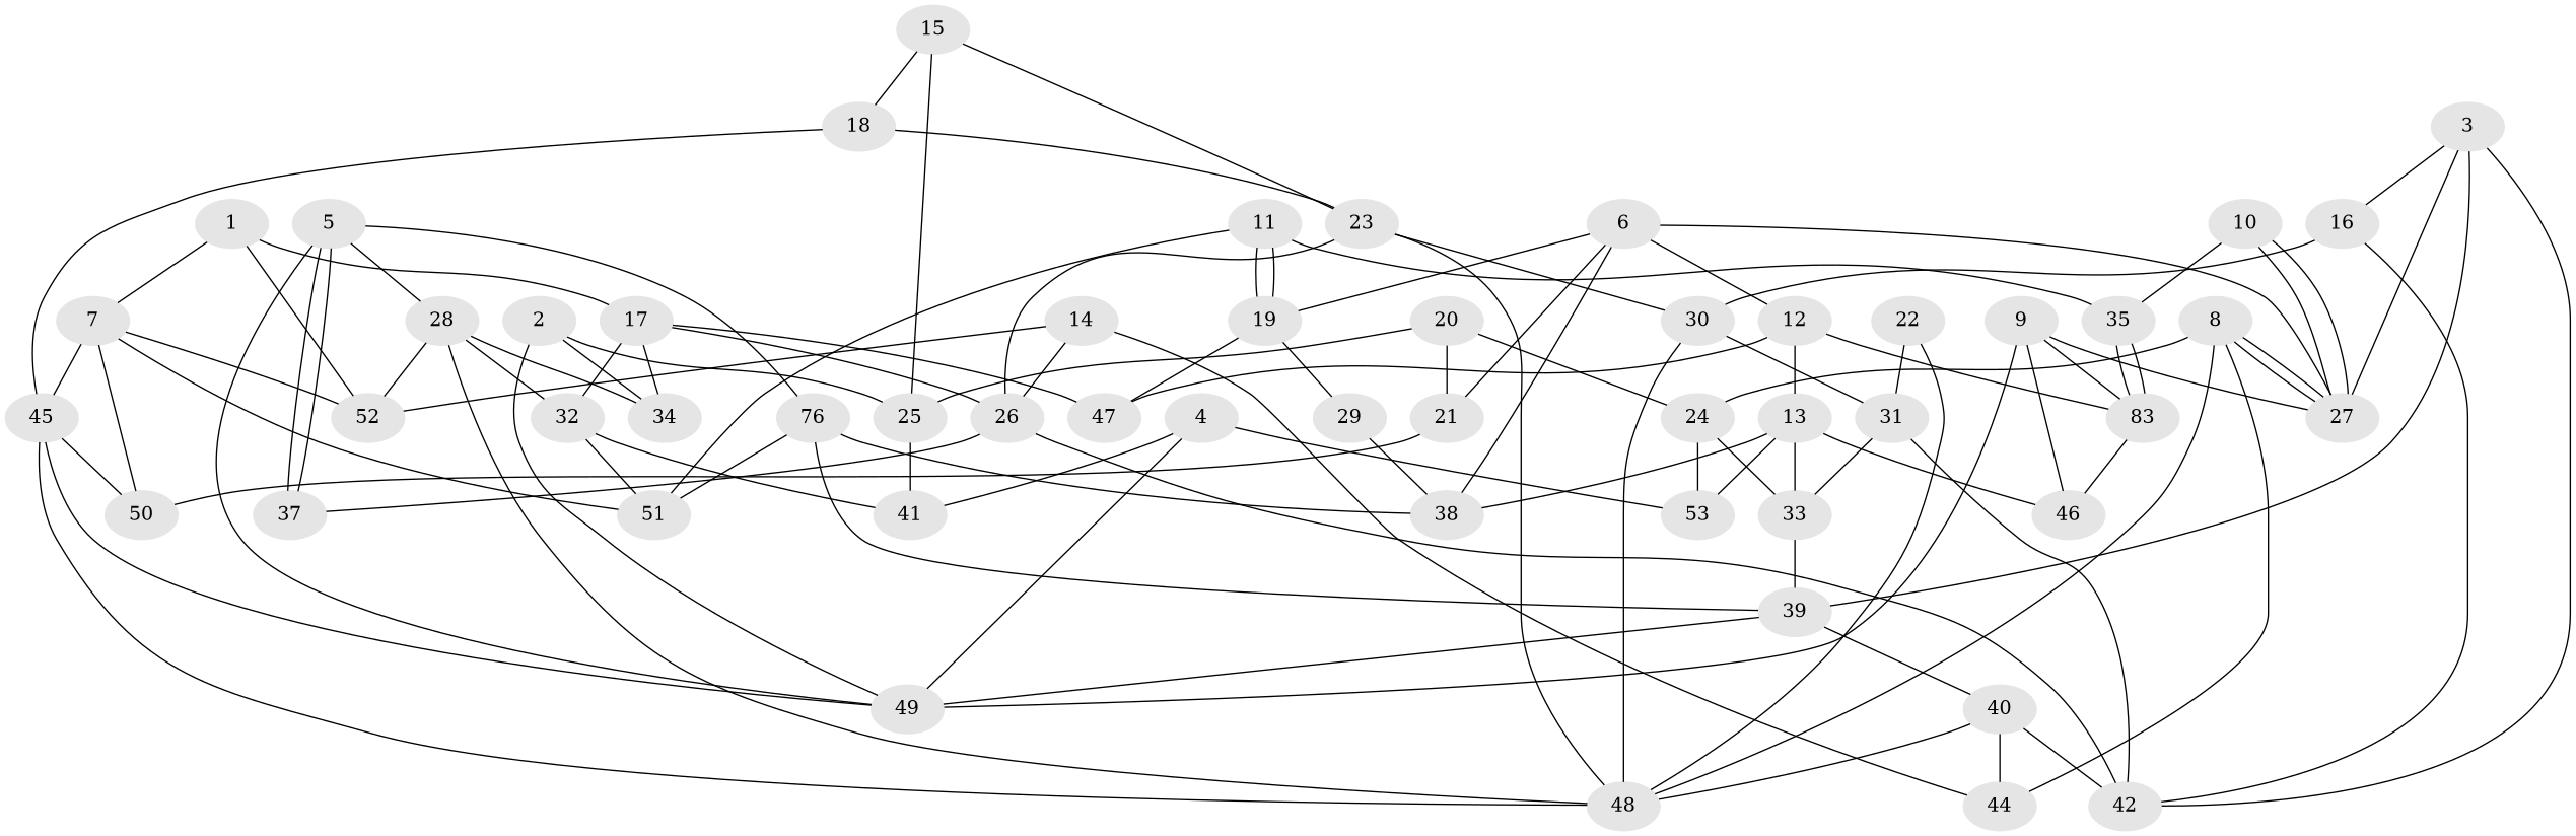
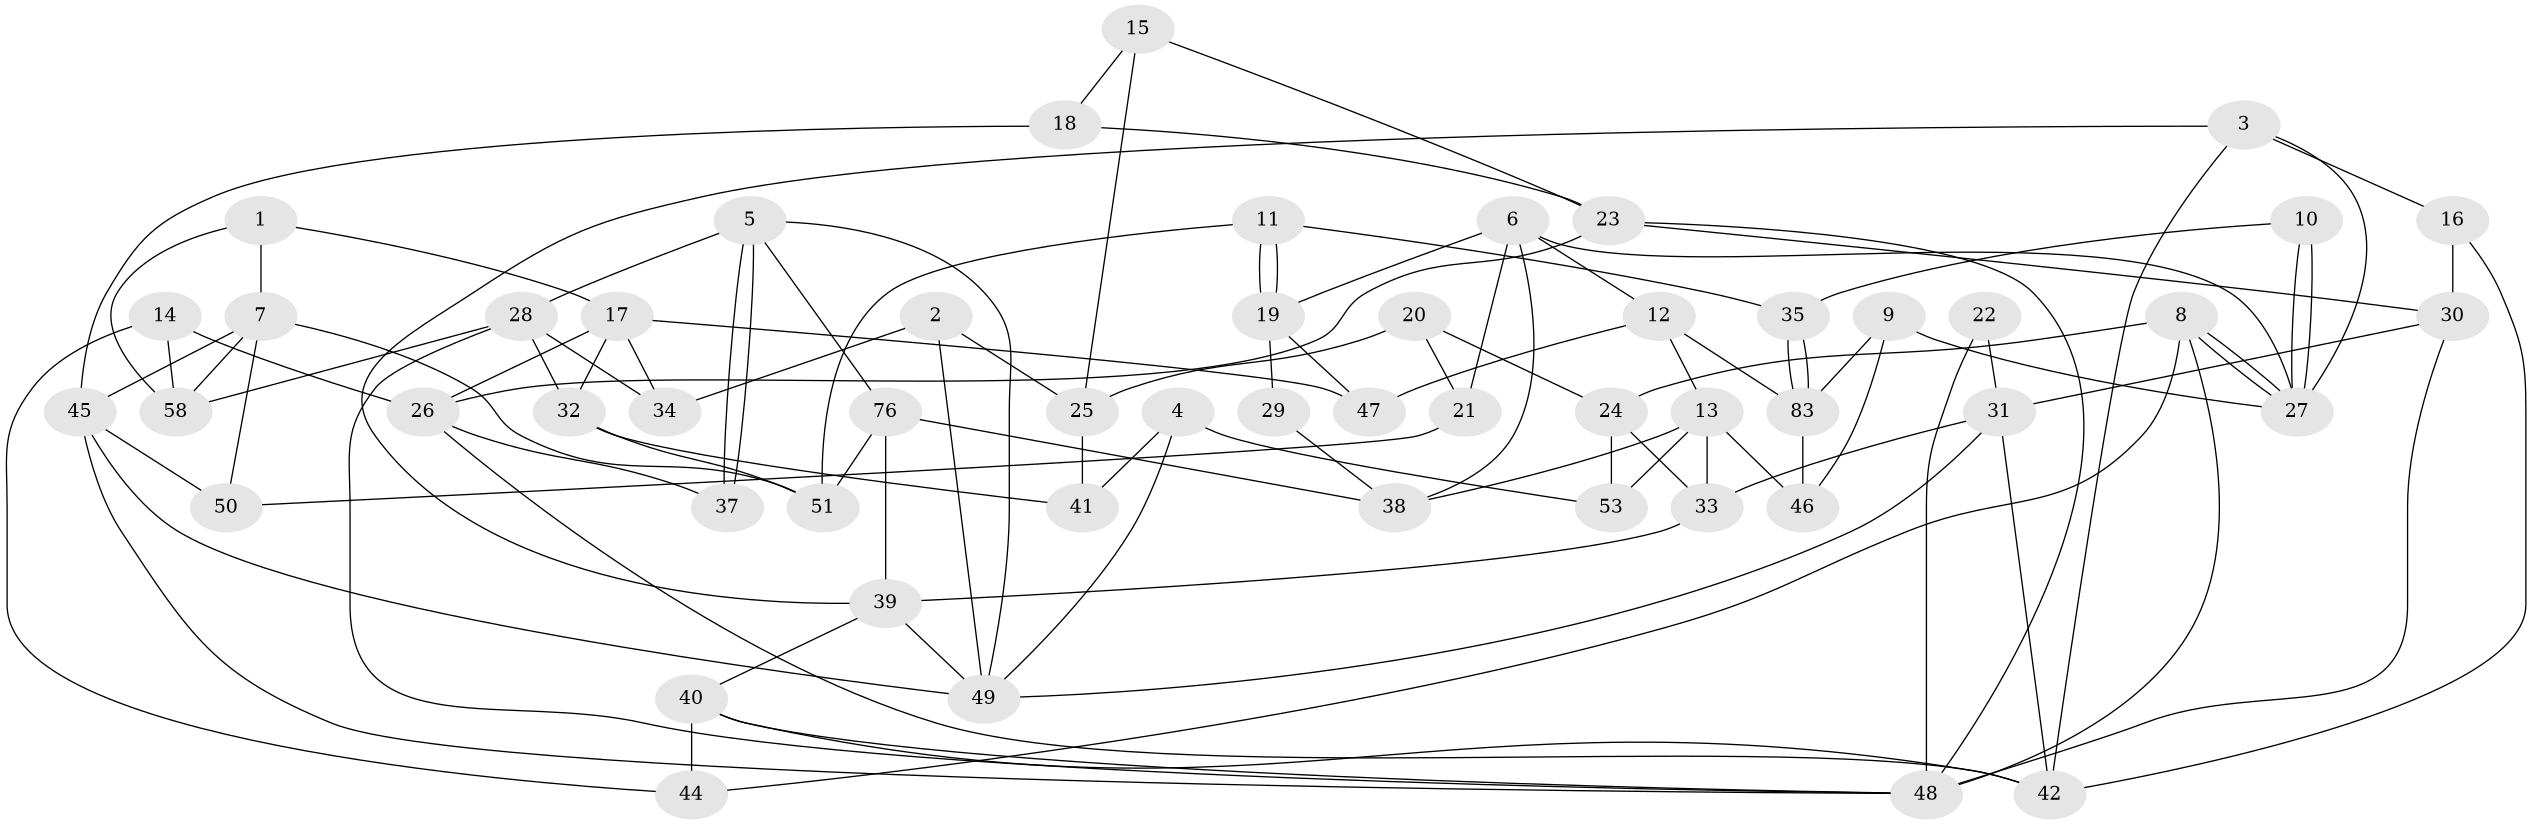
  graph {
    node [color=gray90 style=filled]
    1
    7
    17
-   52
+   52 [label=58]
    45
    50
    51
    34
    47
    26
    32
    2
    25
    49
    41
    3
    16
    27
    39
    42
    30
    40
    4
    53
    5
    28
    n27 [label=76]
    37
    48
    38
    6
    12
    19
    21
    n35 [label=83]
    13
    29
    8
    24
    44
    33
    9
    46
    10
    35
    11
    14
    15
    18
    23
    31
    20
    22
    1 -- 7
    1 -- 17
    1 -- 52
    7 -- 52
    7 -- 45
    7 -- 50
    7 -- 51
    17 -- 34
    17 -- 47
    17 -- 26
    17 -- 32
    45 -- 50
    45 -- 49
    45 -- 48
    26 -- 42
    26 -- 37
    32 -- 51
    32 -- 41
    2 -- 34
    2 -- 25
    2 -- 49
    25 -- 41
    3 -- 16
    3 -- 27
    3 -- 39
    3 -- 42
    16 -- 42
    16 -- 30
    39 -- 49
    39 -- 40
    30 -- 48
    30 -- 31
    40 -- 42
    40 -- 48
    40 -- 44
    4 -- 49
    4 -- 41
    4 -- 53
    5 -- 49
    5 -- 28
    5 -- n27
    5 -- 37
    5 -- 37
    28 -- 52
    28 -- 34
    28 -- 32
    28 -- 48
    n27 -- 51
    n27 -- 39
    n27 -- 38
    6 -- 27
    6 -- 38
    6 -- 12
    6 -- 19
    6 -- 21
    12 -- 47
    12 -- n35
    12 -- 13
    19 -- 47
    19 -- 29
    21 -- 50
    n35 -- 46
    13 -- 53
    13 -- 38
    13 -- 33
    13 -- 46
    29 -- 38
    8 -- 27
    8 -- 27
    8 -- 48
    8 -- 24
    8 -- 44
    24 -- 53
    24 -- 33
    33 -- 39
    9 -- 27
    9 -- n35
    9 -- 46
    10 -- 27
    10 -- 27
    10 -- 35
    35 -- n35
    35 -- n35
    11 -- 51
    11 -- 19
    11 -- 19
    11 -- 35
    14 -- 52
    14 -- 26
    14 -- 44
    15 -- 25
    15 -- 18
    15 -- 23
    18 -- 45
    18 -- 23
    23 -- 26
    23 -- 30
    23 -- 48
-   9 -- 49
+   31 -- 49
    31 -- 42
    31 -- 33
    20 -- 25
    20 -- 21
    20 -- 24
    22 -- 48
    22 -- 31
  }
